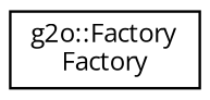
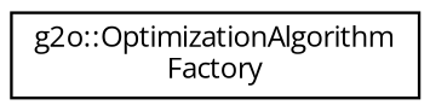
  digraph {
    rankdir=LR
    fontname="Open Sans"
-   n1 [color=black fillcolor=white fontname="Open Sans" fontsize=10 height=0.2 label="g2o::Factory\lFactory" shape=record style=filled width=0.4]
+   n1 [color=black fillcolor=white fontname="Open Sans" fontsize=10 height=0.2 label="g2o::OptimizationAlgorithm\lFactory" shape=record style=filled width=0.4]
  }
